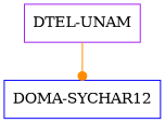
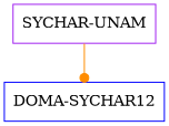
  digraph {
    node [shape=box]
-   "DTEL-UNAM" [color=purple]
+   "DTEL-UNAM" [color=purple label="SYCHAR-UNAM"]
    "DOMA-SYCHAR12" [color=blue]
    "DTEL-UNAM" -> "DOMA-SYCHAR12" [color=darkorange arrowhead=dot]
  }
